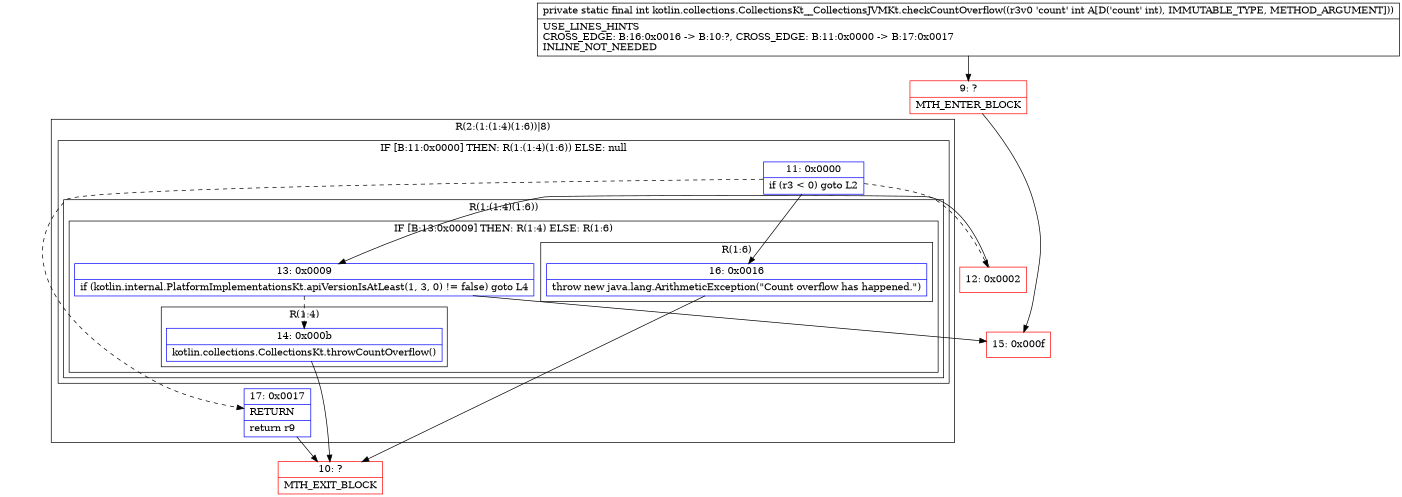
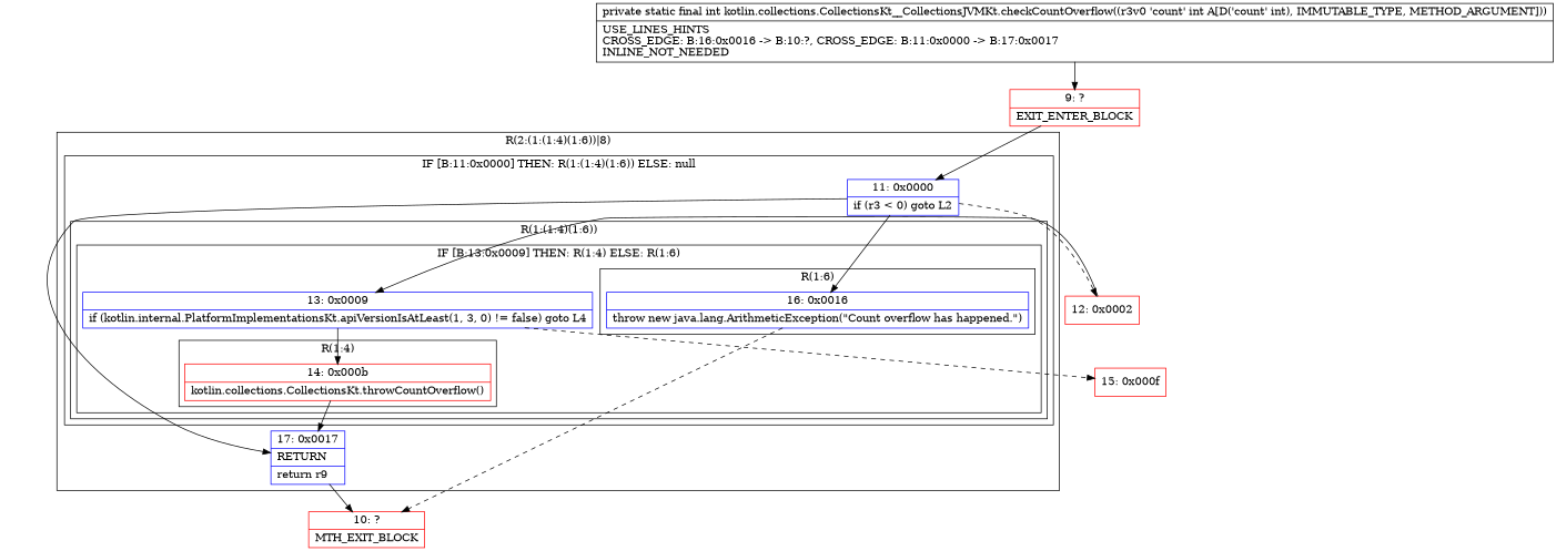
  digraph {
    node [color=blue shape=record]
-   n1 [label="{14\:\ 0x000b|kotlin.collections.CollectionsKt.throwCountOverflow()\l}"]
+   n1 [color=red label="{14\:\ 0x000b|kotlin.collections.CollectionsKt.throwCountOverflow()\l}"]
    n2 [label="{16\:\ 0x0016|throw new java.lang.ArithmeticException(\"Count overflow has happened.\")\l}"]
    n3 [label="{13\:\ 0x0009|if (kotlin.internal.PlatformImplementationsKt.apiVersionIsAtLeast(1, 3, 0) != false) goto L4\l}"]
    n4 [label="{11\:\ 0x0000|if (r3 \< 0) goto L2\l}"]
    n5 [label="{17\:\ 0x0017|RETURN\l|return r9\l}"]
    n6 [color=red label="{10\:\ ?|MTH_EXIT_BLOCK\l}"]
    n7 [color=red label="{15\:\ 0x000f}"]
    n8 [color=red label="{12\:\ 0x0002}"]
-   n9 [color=red label="{9\:\ ?|MTH_ENTER_BLOCK\l}"]
+   n9 [color=red label="{9\:\ ?|EXIT_ENTER_BLOCK\l}"]
    n10 [label="{private static final int kotlin.collections.CollectionsKt__CollectionsJVMKt.checkCountOverflow((r3v0 'count' int A[D('count' int), IMMUTABLE_TYPE, METHOD_ARGUMENT]))  | USE_LINES_HINTS\lCROSS_EDGE: B:16:0x0016 \-\> B:10:?, CROSS_EDGE: B:11:0x0000 \-\> B:17:0x0017\lINLINE_NOT_NEEDED\l}" color=""]
    subgraph cluster_1 {
      label="R(2:(1:(1:4)(1:6))|8)"
      n5
      subgraph cluster_2 {
        label="IF [B:11:0x0000] THEN: R(1:(1:4)(1:6)) ELSE: null"
        n4
        subgraph cluster_3 {
          label="R(1:(1:4)(1:6))"
          subgraph cluster_4 {
            label="IF [B:13:0x0009] THEN: R(1:4) ELSE: R(1:6)"
            n3
            subgraph cluster_5 {
              label="R(1:4)"
              n1
            }
            subgraph cluster_6 {
              label="R(1:6)"
              n2
            }
          }
        }
      }
    }
-   n1 -> n6
-   n2 -> n6
-   n3 -> n1 [style=dashed]
-   n3 -> n7 [style=solid]
+   n1 -> n5
+   n2 -> n6 [style=dashed]
+   n3 -> n1
+   n3 -> n7 [style=dashed]
    n4 -> n2
-   n4 -> n5 [style=dashed]
+   n4 -> n5 [style=solid]
    n4 -> n8 [style=dashed]
    n5 -> n6
    n8 -> n3
-   n9 -> n7
+   n9 -> n4
    n10 -> n9
  }
